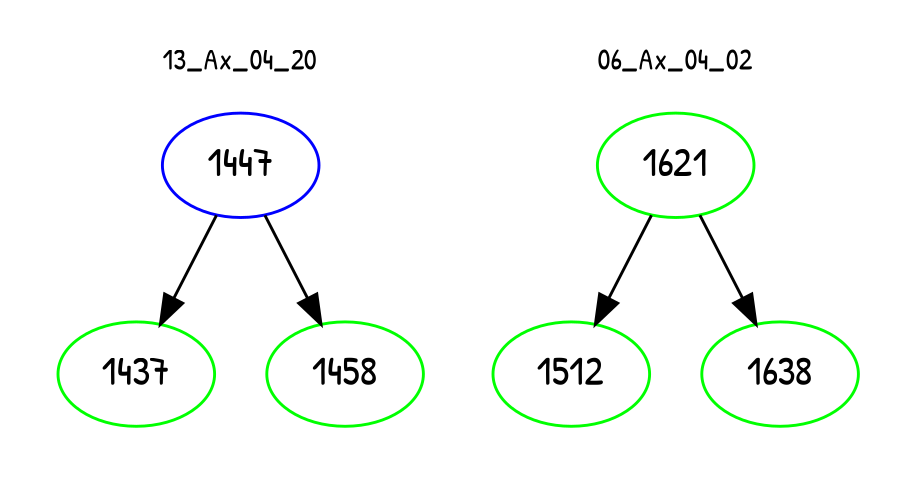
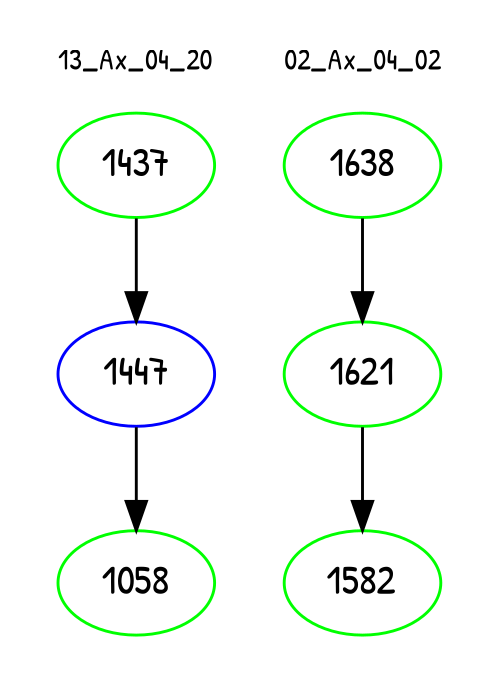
  digraph {
    fontname="Patrick Hand"
    node [color=green fontname="Patrick Hand"]
    edge [color=black fontname="Patrick Hand"]
    n1 [color=blue label=1447]
    n2 [label=1437]
-   n3 [label=1458]
+   n3 [label=1058]
    n4 [label=1621]
-   n5 [label=1512]
+   n5 [label=1582]
    n6 [label=1638]
    subgraph cluster_1 {
      color=white
      fontsize=10
      label="13_Ax_04_20"
      n1
      n2
      n3
    }
    subgraph cluster_2 {
      color=white
      fontsize=10
-     label="06_Ax_04_02"
+     label="02_Ax_04_02"
      n4
      n5
      n6
    }
-   n1 -> n2
+   n2 -> n1
    n1 -> n3
    n4 -> n5
-   n4 -> n6
+   n6 -> n4
  }
